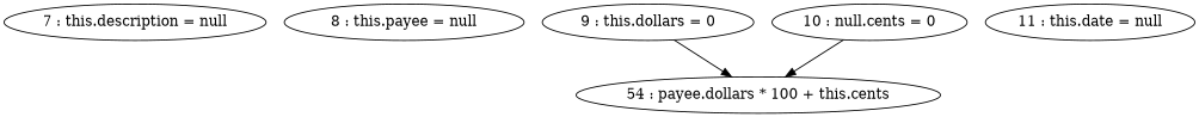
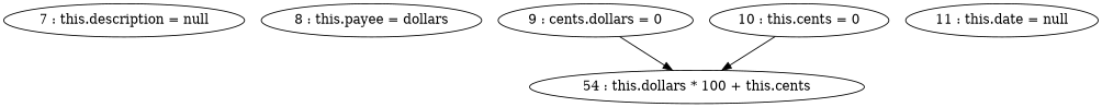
  digraph {
    "7 : this.description = null"
-   "8 : this.payee = null"
-   "9 : this.dollars = 0"
-   "54 : this.dollars * 100 + this.cents" [label="54 : payee.dollars * 100 + this.cents"]
-   "10 : this.cents = 0" [label="10 : null.cents = 0"]
+   "8 : this.payee = null" [label="8 : this.payee = dollars"]
+   "9 : this.dollars = 0" [label="9 : cents.dollars = 0"]
+   "54 : this.dollars * 100 + this.cents"
+   "10 : this.cents = 0"
    "11 : this.date = null"
    "9 : this.dollars = 0" -> "54 : this.dollars * 100 + this.cents"
    "10 : this.cents = 0" -> "54 : this.dollars * 100 + this.cents"
  }
